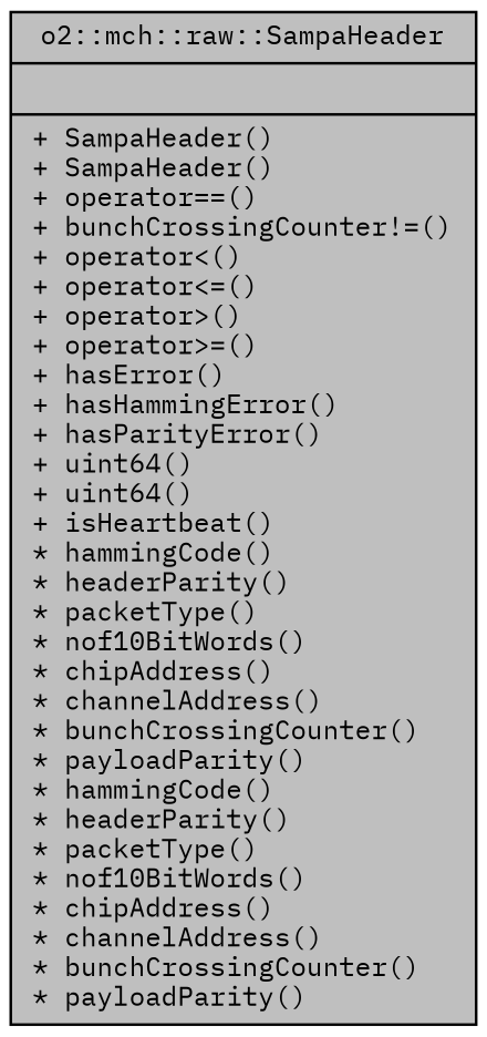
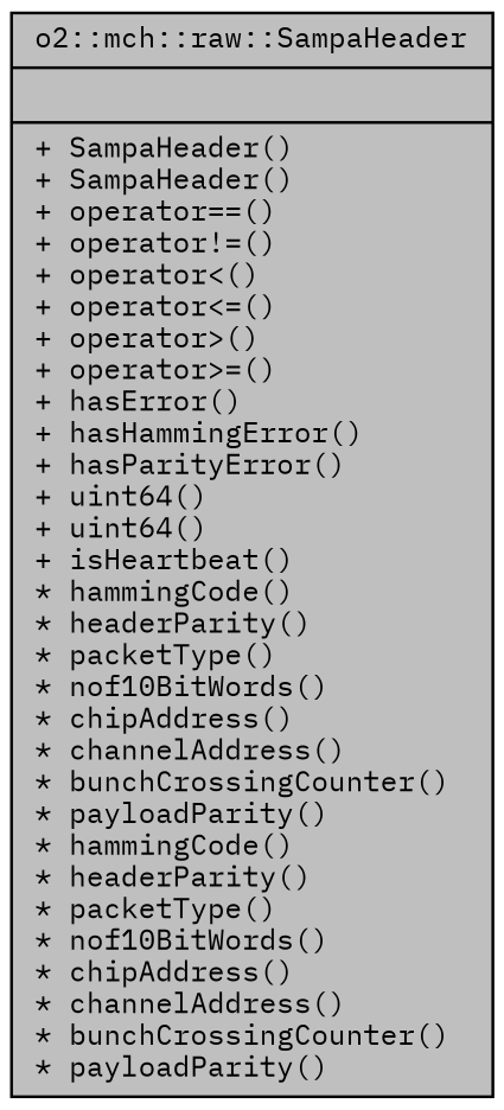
  digraph {
    fontname="IBM Plex Mono"
-   n1 [color=black fillcolor=grey75 fontcolor=black fontname="IBM Plex Mono" fontsize=10 height=0.2 label="{o2::mch::raw::SampaHeader\n||+ SampaHeader()\l+ SampaHeader()\l+ operator==()\l+ bunchCrossingCounter!=()\l+ operator\<()\l+ operator\<=()\l+ operator\>()\l+ operator\>=()\l+ hasError()\l+ hasHammingError()\l+ hasParityError()\l+ uint64()\l+ uint64()\l+ isHeartbeat()\l* hammingCode()\l* headerParity()\l* packetType()\l* nof10BitWords()\l* chipAddress()\l* channelAddress()\l* bunchCrossingCounter()\l* payloadParity()\l* hammingCode()\l* headerParity()\l* packetType()\l* nof10BitWords()\l* chipAddress()\l* channelAddress()\l* bunchCrossingCounter()\l* payloadParity()\l}" shape=record style=filled width=0.4]
+   n1 [color=black fillcolor=grey75 fontcolor=black fontname="IBM Plex Mono" fontsize=10 height=0.2 label="{o2::mch::raw::SampaHeader\n||+ SampaHeader()\l+ SampaHeader()\l+ operator==()\l+ operator!=()\l+ operator\<()\l+ operator\<=()\l+ operator\>()\l+ operator\>=()\l+ hasError()\l+ hasHammingError()\l+ hasParityError()\l+ uint64()\l+ uint64()\l+ isHeartbeat()\l* hammingCode()\l* headerParity()\l* packetType()\l* nof10BitWords()\l* chipAddress()\l* channelAddress()\l* bunchCrossingCounter()\l* payloadParity()\l* hammingCode()\l* headerParity()\l* packetType()\l* nof10BitWords()\l* chipAddress()\l* channelAddress()\l* bunchCrossingCounter()\l* payloadParity()\l}" shape=record style=filled width=0.4]
  }
